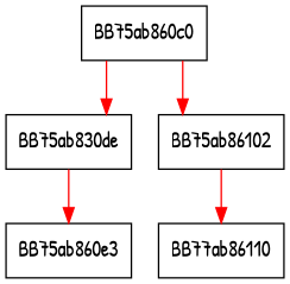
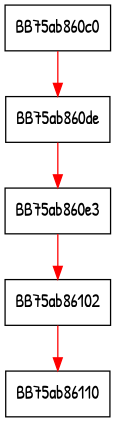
  digraph {
    fontname="Patrick Hand"
    splines=ortho
    node [fontname="Patrick Hand" shape=box]
    edge [color=red fontname="Patrick Hand"]
    BB75ab860c0
-   BB75ab860de [label=BB75ab830de]
+   BB75ab860de
    BB75ab860e3
    BB75ab86102
-   BB75ab86110 [label=BB77ab86110]
+   BB75ab86110
    BB75ab860c0 -> BB75ab860de
    BB75ab860de -> BB75ab860e3
-   BB75ab860c0 -> BB75ab86102
+   BB75ab860e3 -> BB75ab86102
    BB75ab86102 -> BB75ab86110
  }
